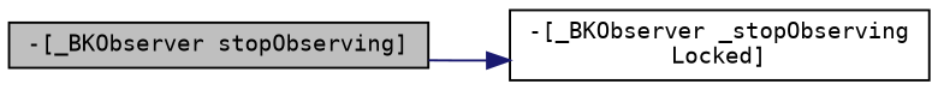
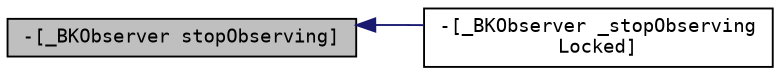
  digraph {
    rankdir=LR
    fontname="DejaVu Sans Mono"
    node [color=black fontname="DejaVu Sans Mono" fontsize=10 shape=record style=filled]
    n1 [fillcolor=grey75 fontcolor=black height=0.2 label="-[_BKObserver stopObserving]" width=0.4]
    n2 [fillcolor=white height=0.2 label="-[_BKObserver _stopObserving\lLocked]" width=0.4]
-   n1 -> n2 [color=midnightblue fontname="DejaVu Sans Mono" fontsize=10 labelfontname=Helvetica labelfontsize=10 style=solid]
+   n2 -> n1 [color=midnightblue fontname="DejaVu Sans Mono" fontsize=10 labelfontname=Helvetica labelfontsize=10 style=solid]
  }
